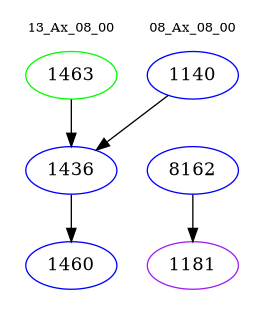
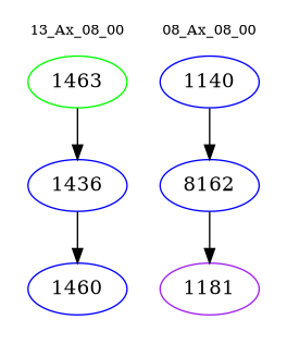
  digraph {
    node [color=blue]
    edge [color=black]
    n1 [color=green label=1463]
    n2 [label=1436]
    n3 [label=1460]
    n4 [label=1140]
    n5 [label=8162]
    n6 [color=purple label=1181]
    subgraph cluster_1 {
      color=white
      fontsize=10
      label="13_Ax_08_00"
      n1
      n2
      n3
    }
    subgraph cluster_2 {
      color=white
      fontsize=10
      label="08_Ax_08_00"
      n4
      n5
      n6
    }
    n1 -> n2
    n2 -> n3
-   n4 -> n2
+   n4 -> n5
    n5 -> n6
  }
